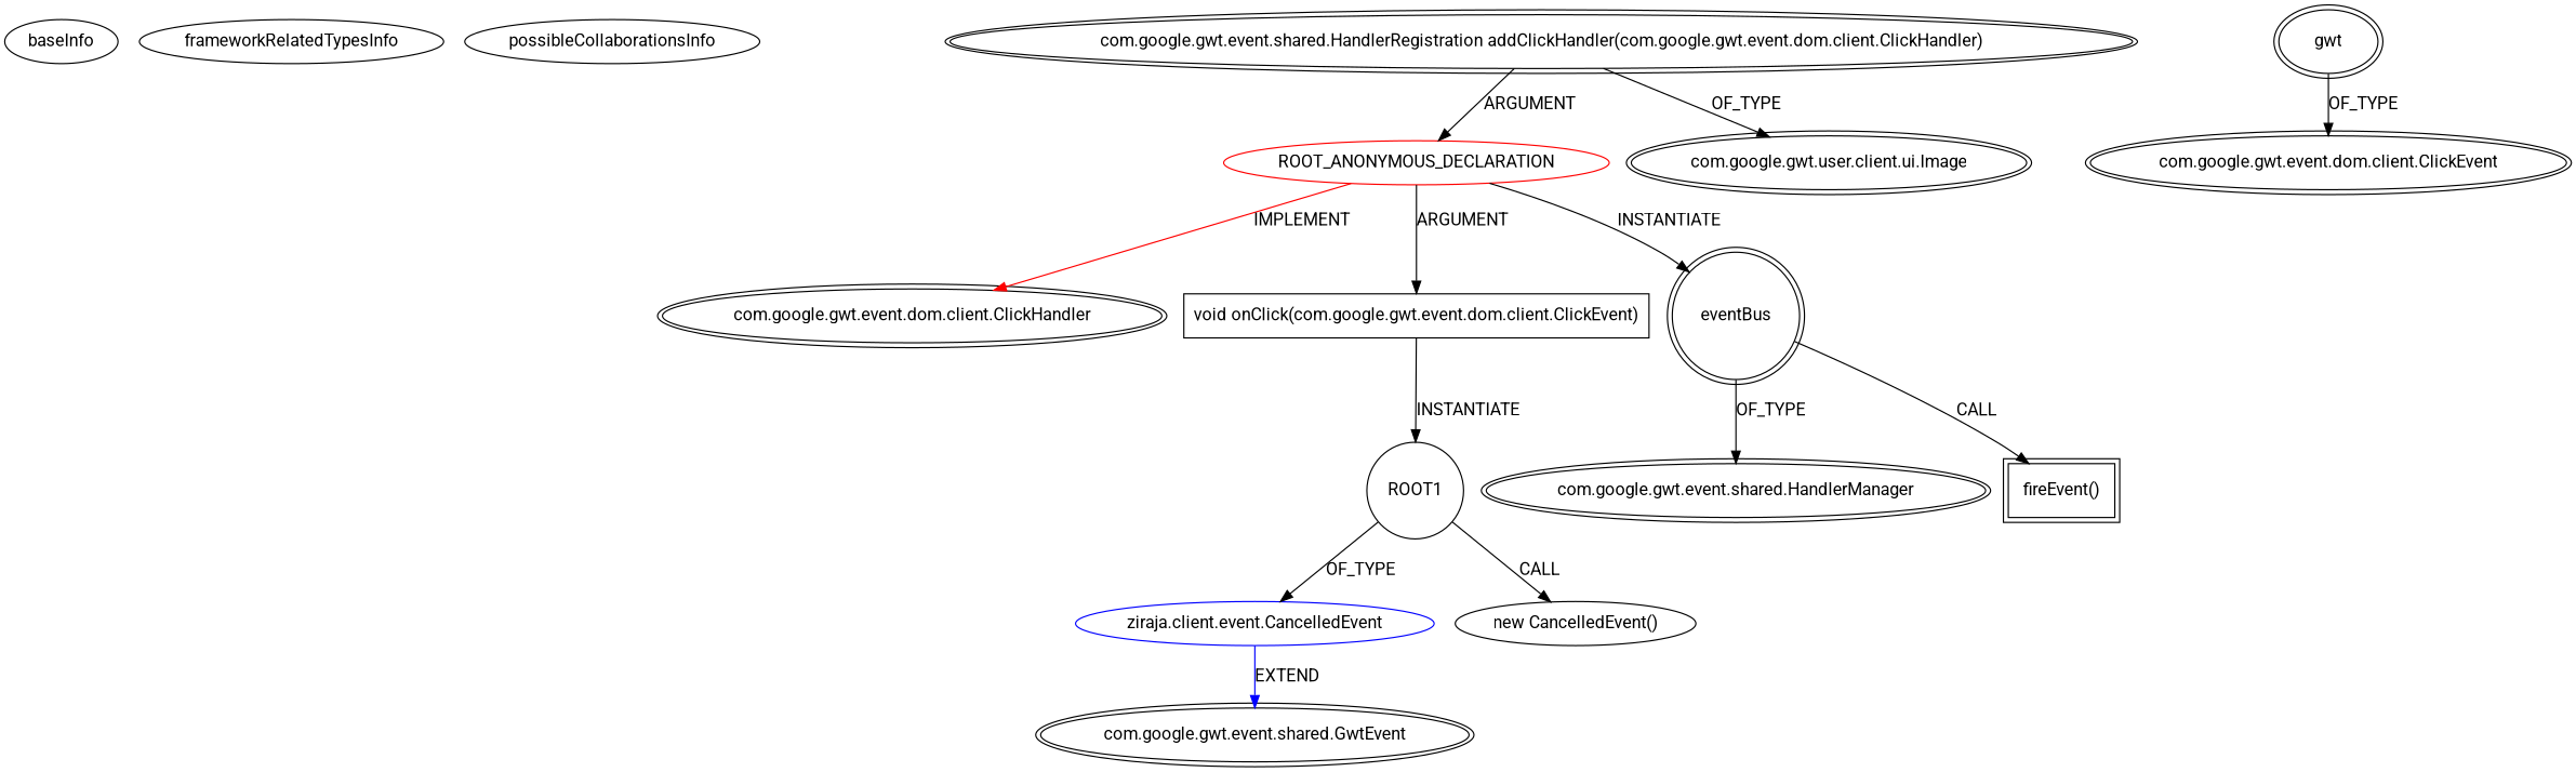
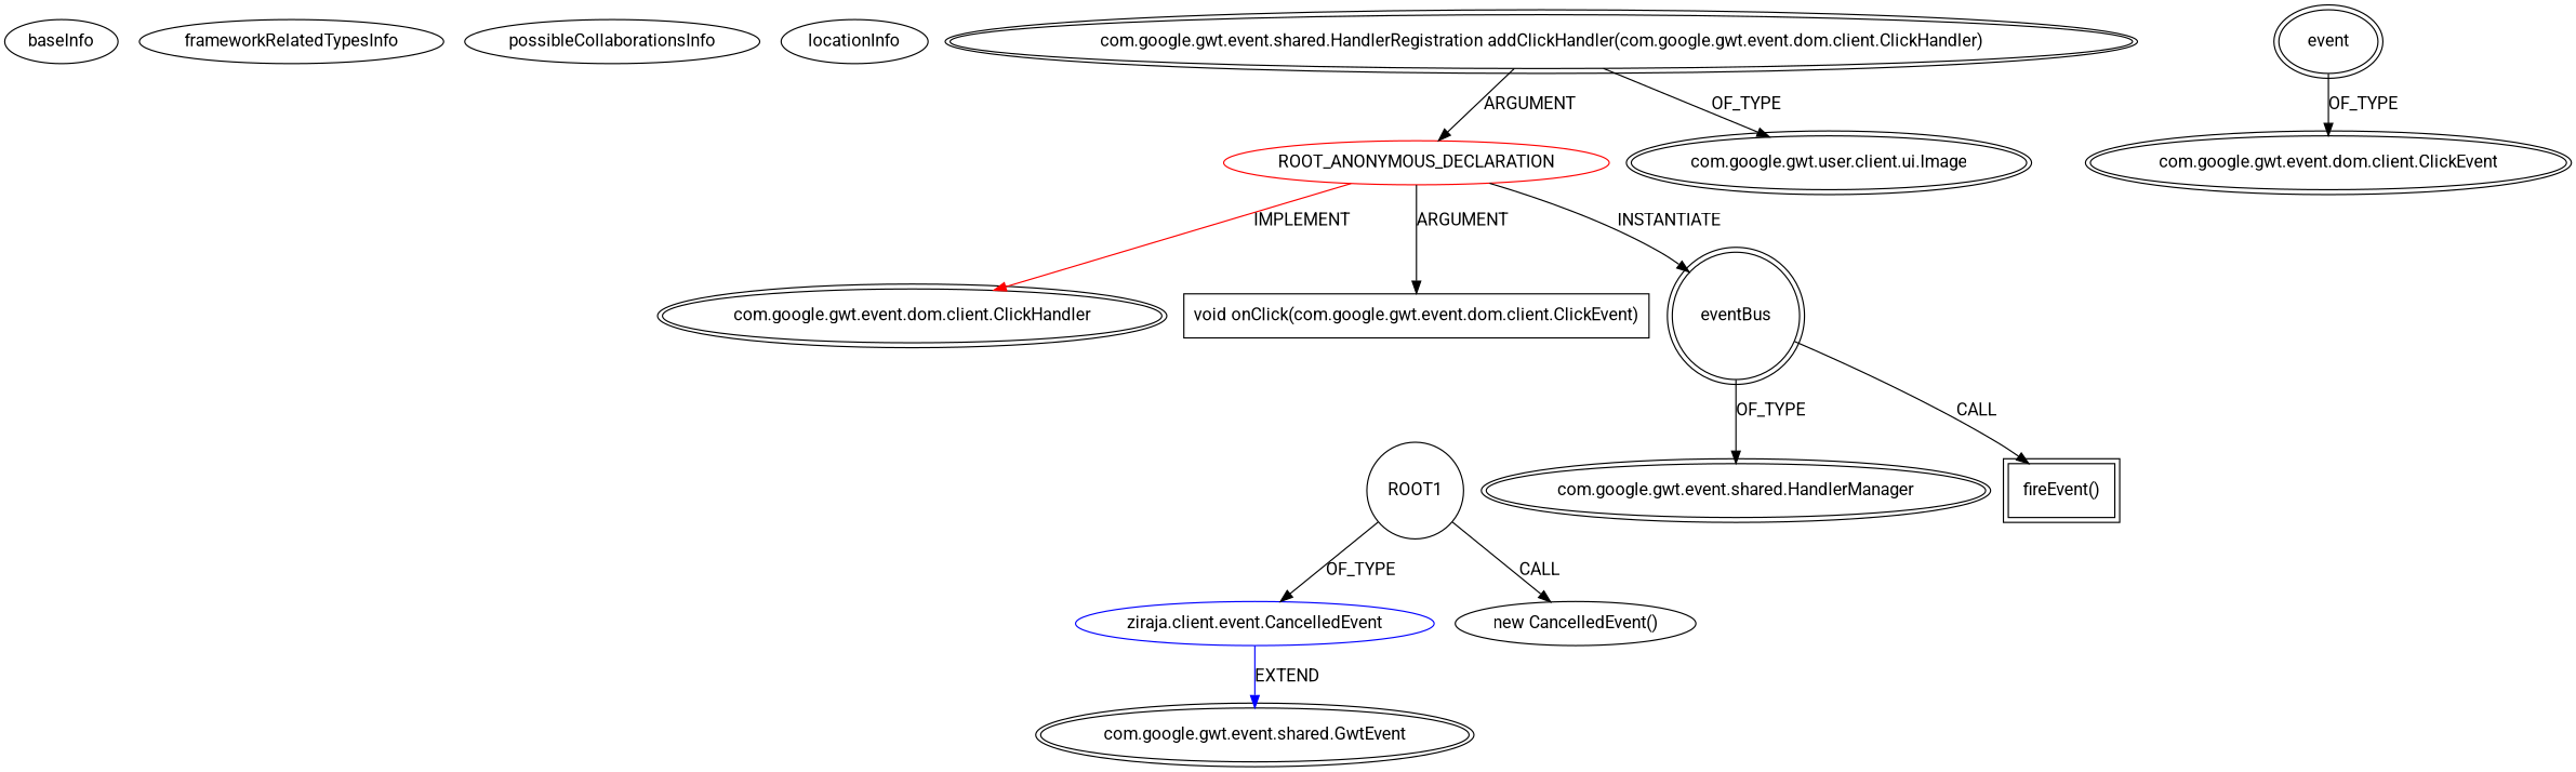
  digraph {
    fontname=Roboto
    node [fontname=Roboto isFrameworkType=true]
    edge [fontname=Roboto]
    baseInfo [category=extension_graph graphId=404 isAnonymous=true possibleRelation=true isFrameworkType=""]
    frameworkRelatedTypesInfo [0="com.google.gwt.event.dom.client.ClickHandler" isFrameworkType=""]
    possibleCollaborationsInfo [0="404~OVERRIDING_METHOD_DECLARATION-INSTANTIATION-~com.google.gwt.event.dom.client.ClickHandler ~com.google.gwt.event.shared.GwtEvent ~true~false" isFrameworkType=""]
+   locationInfo [contextSignature="void onModuleLoad()" filePath="/Tok-Ziraja222/Ziraja222-master/src/ziraja/client/Ziraja.java" graphId=404 projectName="Tok-Ziraja222" isFrameworkType=""]
    n5 [color=red isFrameworkType=false label=ROOT_ANONYMOUS_DECLARATION vertexType=ROOT_ANONYMOUS_DECLARATION]
    n6 [label="com.google.gwt.event.dom.client.ClickHandler" peripheries=2 vertexType=FRAMEWORK_INTERFACE_TYPE]
    n7 [isFrameworkType=false label="void onClick(com.google.gwt.event.dom.client.ClickEvent)" shape=box vertexType=OVERRIDING_METHOD_DECLARATION]
    n8 [label=eventBus peripheries=2 shape=circle vertexType=VARIABLE_EXPRESION]
    n9 [isFrameworkType=false label=ROOT1 shape=circle vertexType=VARIABLE_EXPRESION]
    n10 [label="com.google.gwt.event.shared.HandlerRegistration addClickHandler(com.google.gwt.event.dom.client.ClickHandler)" peripheries=2 vertexType=OUTSIDE_CALL]
    n11 [label="com.google.gwt.user.client.ui.Image" peripheries=2 vertexType=FRAMEWORK_CLASS_TYPE]
-   n12 [label=gwt peripheries=2 vertexType=PARAMETER_DECLARATION]
+   n12 [label=event peripheries=2 vertexType=PARAMETER_DECLARATION]
    n13 [label="com.google.gwt.event.dom.client.ClickEvent" peripheries=2 vertexType=FRAMEWORK_CLASS_TYPE]
    n14 [label="com.google.gwt.event.shared.HandlerManager" peripheries=2 vertexType=FRAMEWORK_CLASS_TYPE]
    n15 [label="fireEvent()" peripheries=2 shape=box vertexType=INSIDE_CALL]
    n16 [color=blue isFrameworkType=false label="ziraja.client.event.CancelledEvent" vertexType=REFERENCE_CLIENT_CLASS_DECLARATION]
    n17 [isFrameworkType=false label="new CancelledEvent()" vertexType=CONSTRUCTOR_CALL]
    n18 [label="com.google.gwt.event.shared.GwtEvent" peripheries=2 vertexType=FRAMEWORK_CLASS_TYPE]
    n5 -> n6 [color=red label=IMPLEMENT]
    n5 -> n7 [label=ARGUMENT]
    n5 -> n8 [label=INSTANTIATE]
-   n7 -> n9 [label=INSTANTIATE]
    n8 -> n14 [label=OF_TYPE]
    n8 -> n15 [label=CALL]
    n9 -> n16 [label=OF_TYPE]
    n9 -> n17 [label=CALL]
    n10 -> n5 [label=ARGUMENT]
    n10 -> n11 [label=OF_TYPE]
    n12 -> n13 [label=OF_TYPE]
    n16 -> n18 [color=blue label=EXTEND]
  }
